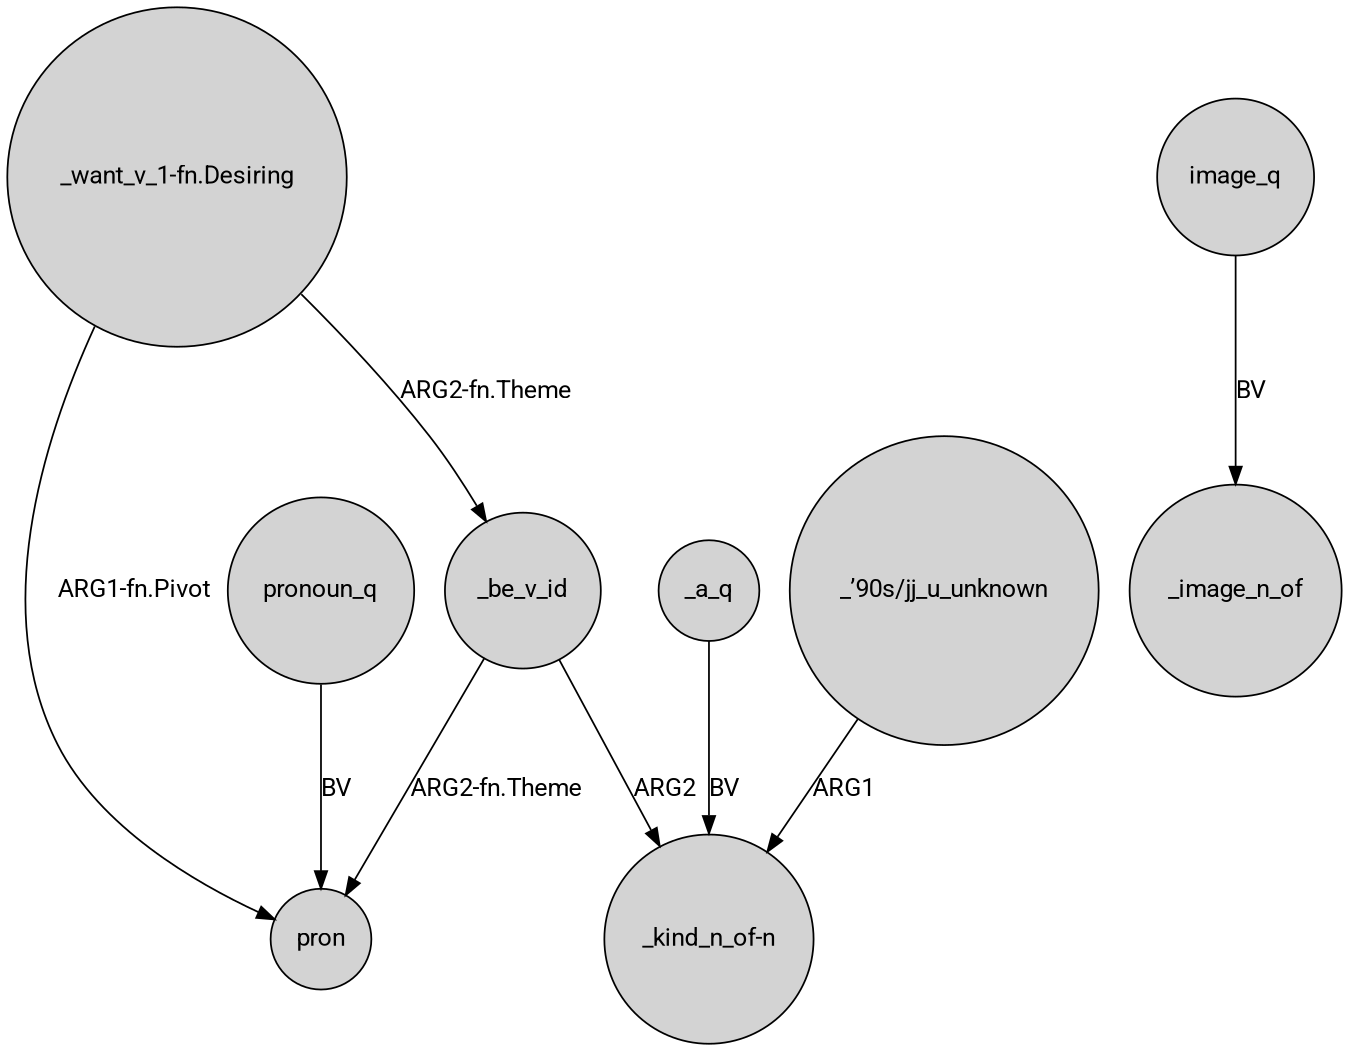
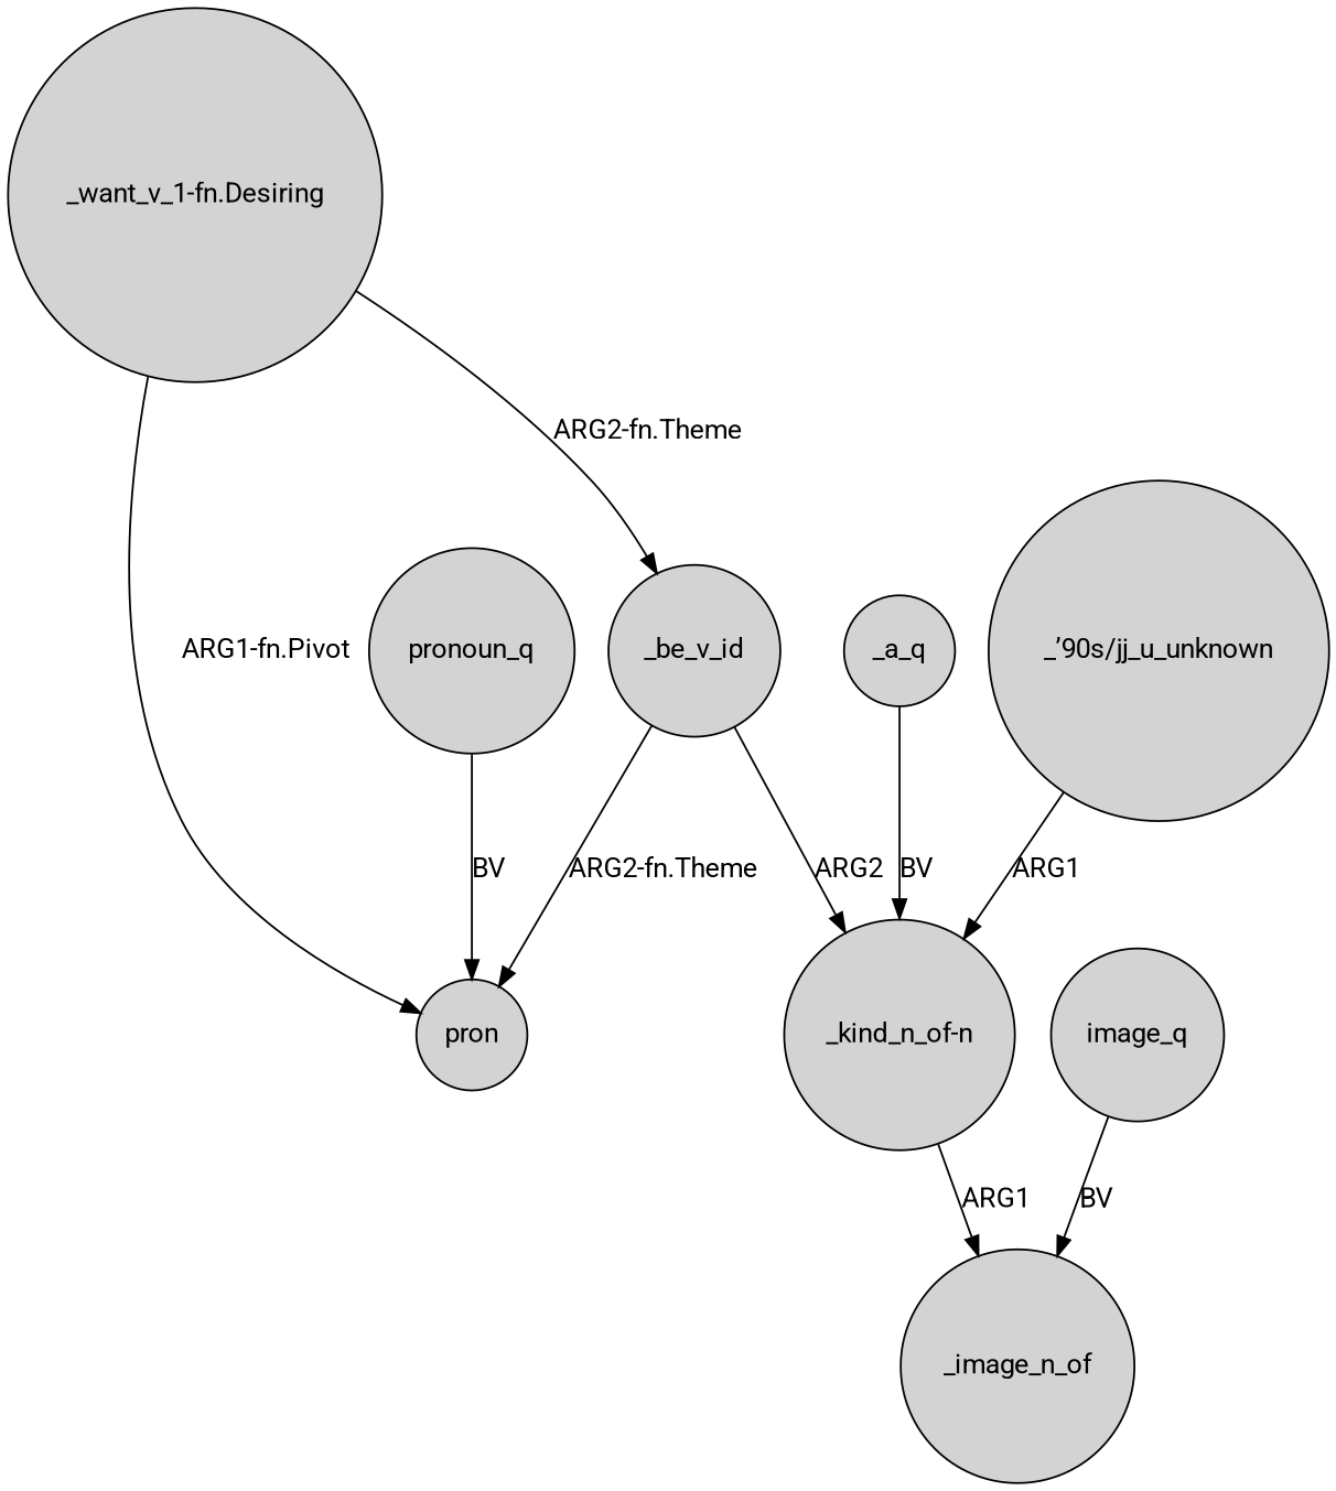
  digraph {
    fontname=Roboto
    node [fontname=Roboto shape=circle style=filled]
    edge [fontname=Roboto]
    "_want_v_1-fn.Desiring"
    pron
    _be_v_id
    "_kind_n_of-n"
    _image_n_of
    n6 [label=image_q]
    _a_q
    "_’90s/jj_u_unknown"
    pronoun_q
    "_want_v_1-fn.Desiring" -> pron [label="ARG1-fn.Pivot"]
    "_want_v_1-fn.Desiring" -> _be_v_id [label="ARG2-fn.Theme"]
    _be_v_id -> pron [label="ARG2-fn.Theme"]
    _be_v_id -> "_kind_n_of-n" [label=ARG2]
+   "_kind_n_of-n" -> _image_n_of [label=ARG1]
    n6 -> _image_n_of [label=BV]
    _a_q -> "_kind_n_of-n" [label=BV]
    "_’90s/jj_u_unknown" -> "_kind_n_of-n" [label=ARG1]
    pronoun_q -> pron [label=BV]
  }
